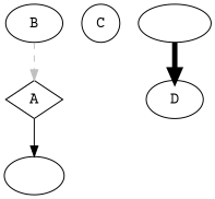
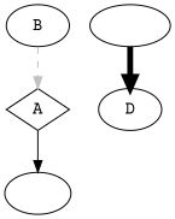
  digraph {
    fontname="Courier Prime"
    node [fontname="Courier Prime"]
    edge [fontname="Courier Prime"]
    A [shape=diamond]
    "⁧"
    B ["sha󠁬pe"=box]
-   C [color=black shape=circle]
    "󠁖"
    D
    A -> "⁧"
    B -> A [color=grey style=dashed]
    "󠁖" -> D [penwidth=5 "󠁼󠁿a‌rrowhead󠁌󠁐"=none]
  }
